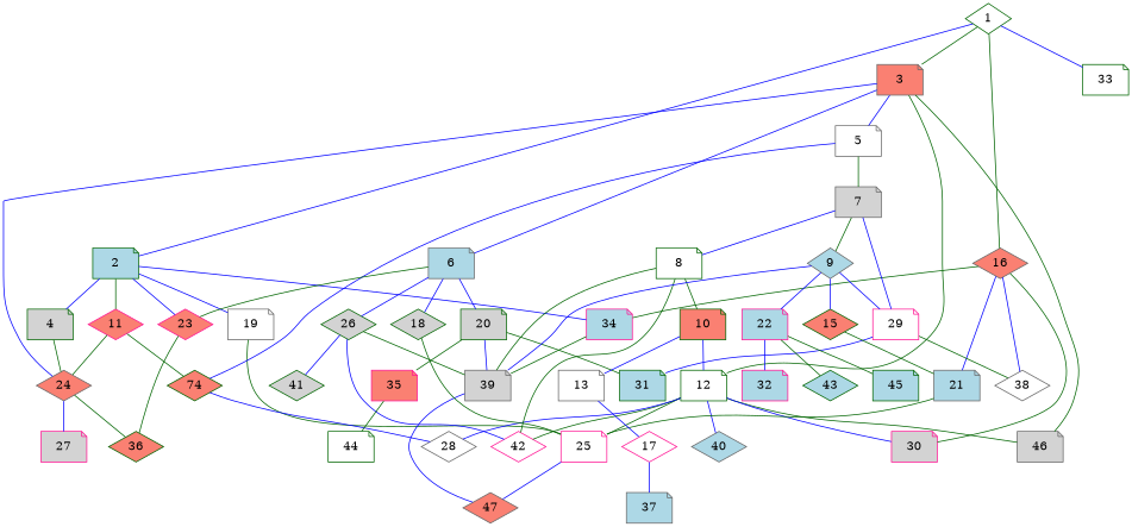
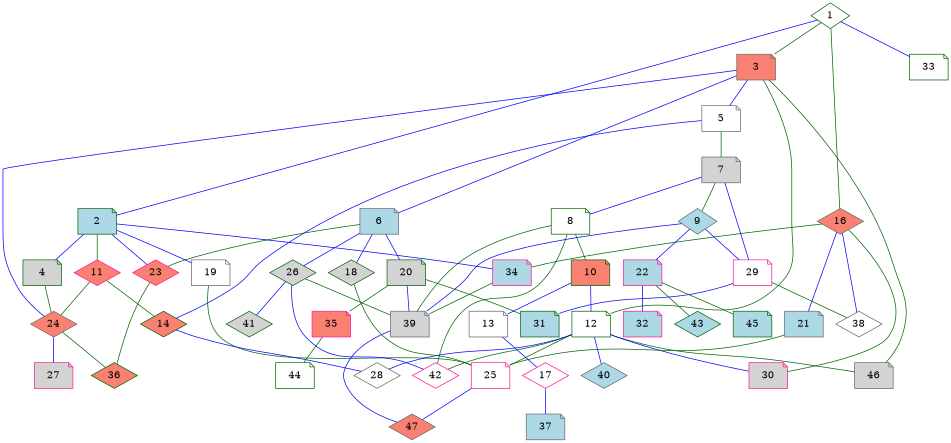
  graph {
    node [color=darkgreen fillcolor=white shape=note style=filled]
    edge [color=blue weight=1.0]
    1 [shape=diamond]
    2 [fillcolor=lightblue]
    3 [color=gray40 fillcolor=salmon]
    16 [color=gray40 fillcolor=salmon shape=diamond]
    33
    4 [fillcolor=lightgrey]
    11 [color=deeppink fillcolor=salmon shape=diamond]
    19 [color=gray40]
    23 [color=deeppink fillcolor=salmon shape=diamond]
    34 [color=deeppink fillcolor=lightblue]
    5 [color=gray40]
    6 [color=gray40 fillcolor=lightblue]
    12
    24 [color=gray40 fillcolor=salmon shape=diamond]
    46 [color=gray40 fillcolor=lightgrey]
    30 [color=deeppink fillcolor=lightgrey]
    21 [color=gray40 fillcolor=lightblue]
    38 [color=gray40 shape=diamond]
-   14 [fillcolor=salmon shape=diamond label=74]
+   14 [fillcolor=salmon shape=diamond]
    25 [color=deeppink]
    36 [fillcolor=salmon shape=diamond]
    39 [color=gray40 fillcolor=lightgrey]
    7 [color=gray40 fillcolor=lightgrey]
    18 [fillcolor=lightgrey shape=diamond]
    20 [fillcolor=lightgrey]
    26 [fillcolor=lightgrey shape=diamond]
    42 [color=deeppink shape=diamond]
    28 [color=gray40 shape=diamond]
    40 [color=gray40 fillcolor=lightblue shape=diamond]
    27 [color=deeppink fillcolor=lightgrey]
    8
    9 [color=gray40 fillcolor=lightblue shape=diamond]
    29 [color=deeppink]
    31 [fillcolor=lightblue]
    35 [color=deeppink fillcolor=salmon]
    41 [fillcolor=lightgrey shape=diamond]
    10 [fillcolor=salmon]
-   15 [fillcolor=salmon shape=diamond]
    22 [color=deeppink fillcolor=lightblue]
    13 [color=gray40]
    47 [color=gray40 fillcolor=salmon shape=diamond]
    32 [color=deeppink fillcolor=lightblue]
    43 [fillcolor=lightblue shape=diamond]
    45 [fillcolor=lightblue]
    17 [color=deeppink shape=diamond]
    37 [color=gray40 fillcolor=lightblue]
    44
    1 -- 2
    1 -- 3 [color=darkgreen]
    1 -- 16 [color=darkgreen]
    1 -- 33
    2 -- 4 [weight=2.0]
    2 -- 11 [color=darkgreen]
    2 -- 19
    2 -- 23
    2 -- 34
    3 -- 5
    3 -- 6
    3 -- 12 [color=darkgreen]
    3 -- 24
    3 -- 46 [color=darkgreen]
    16 -- 34 [color=darkgreen weight=2.0]
    16 -- 30 [color=darkgreen]
    16 -- 21
    16 -- 38
    4 -- 24 [color=darkgreen]
    11 -- 24 [color=darkgreen]
    11 -- 14 [color=darkgreen]
    19 -- 25 [color=darkgreen]
    23 -- 36 [color=darkgreen]
    34 -- 39 [color=darkgreen]
    5 -- 14
    5 -- 7 [color=darkgreen]
    6 -- 23 [color=darkgreen]
    6 -- 18
    6 -- 20 [weight=2.0]
    6 -- 26
    12 -- 46 [color=darkgreen]
    12 -- 30
    12 -- 25 [color=darkgreen]
    12 -- 42 [color=darkgreen]
    12 -- 28
    12 -- 40
    24 -- 36 [color=darkgreen]
    24 -- 27 [weight=2.0]
    21 -- 25 [color=darkgreen]
    14 -- 28
    25 -- 47
    39 -- 47
    7 -- 8
    7 -- 9 [color=darkgreen]
    7 -- 29 [weight=2.0]
    18 -- 25 [color=darkgreen]
    20 -- 39
    20 -- 31 [color=darkgreen weight=2.0]
    20 -- 35 [color=darkgreen weight=3.0]
    26 -- 39 [color=darkgreen]
    26 -- 42
    26 -- 41
    8 -- 39 [color=darkgreen]
    8 -- 42 [color=darkgreen]
    8 -- 10 [color=darkgreen]
    9 -- 39
    9 -- 29
-   9 -- 15
    9 -- 22
    29 -- 38 [color=darkgreen]
    29 -- 31
    35 -- 44 [color=darkgreen]
    10 -- 12
    10 -- 13
-   15 -- 21 [color=darkgreen]
    22 -- 32
    22 -- 43 [color=darkgreen]
    22 -- 45 [color=darkgreen]
    13 -- 17 [weight=2.0]
    17 -- 37
  }
